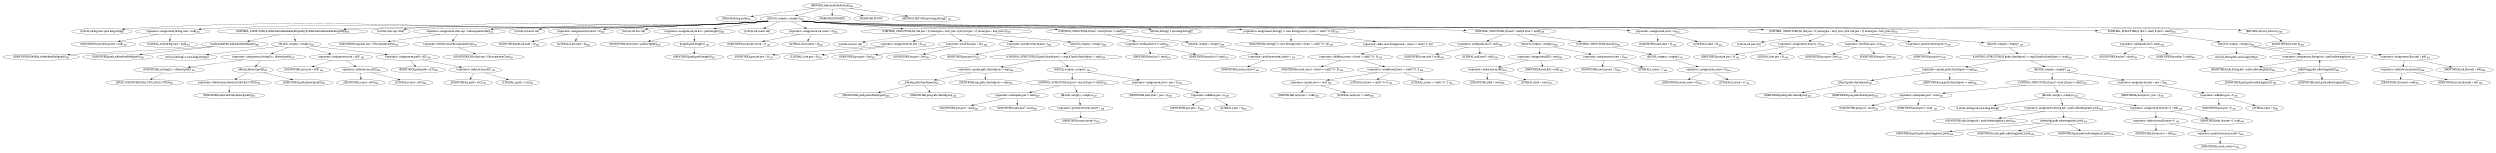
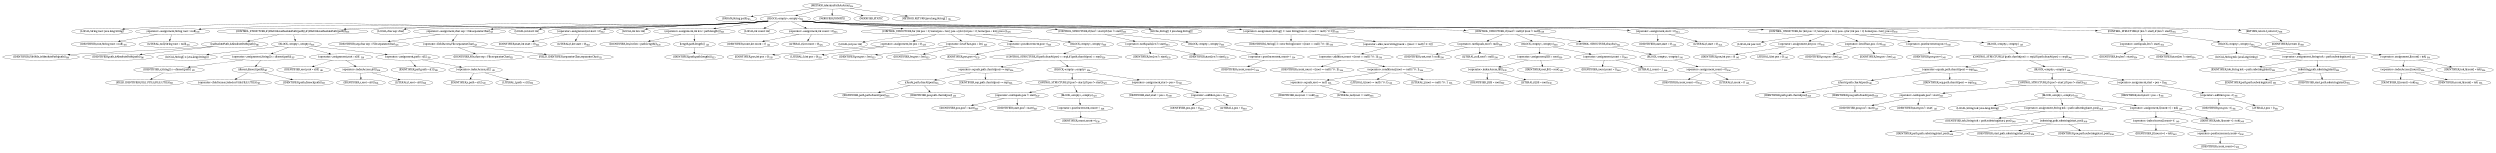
  digraph {
    fontname=Merriweather
    node [fontname=Merriweather]
    edge [fontname=Merriweather]
    n1 [label=<(METHOD,tokenizePathAsArray)<SUB>514</SUB>>]
    n2 [label=<(PARAM,String path)<SUB>514</SUB>>]
    n3 [label=<(BLOCK,&lt;empty&gt;,&lt;empty&gt;)<SUB>514</SUB>>]
    n4 [label=<(MODIFIER,PRIVATE)>]
    n5 [label=<(MODIFIER,STATIC)>]
    n6 [label=<(METHOD_RETURN,java.lang.String[])<SUB>514</SUB>>]
    n7 [label=<(LOCAL,String root: java.lang.String)>]
    n8 [label=<(&lt;operator&gt;.assignment,String root = null)<SUB>515</SUB>>]
    n9 [label=<(CONTROL_STRUCTURE,if (FileUtils.isAbsolutePath(path)),if (FileUtils.isAbsolutePath(path)))<SUB>516</SUB>>]
    n10 [label=<(LOCAL,char sep: char)>]
    n11 [label=<(&lt;operator&gt;.assignment,char sep = File.separatorChar)<SUB>521</SUB>>]
    n12 [label=<(LOCAL,int start: int)>]
    n13 [label=<(&lt;operator&gt;.assignment,int start = 0)<SUB>522</SUB>>]
    n14 [label=<(LOCAL,int len: int)>]
    n15 [label=<(&lt;operator&gt;.assignment,int len = path.length())<SUB>523</SUB>>]
    n16 [label=<(LOCAL,int count: int)>]
    n17 [label=<(&lt;operator&gt;.assignment,int count = 0)<SUB>524</SUB>>]
    n18 [label=<(CONTROL_STRUCTURE,for (int pos = 0; Some(pos &lt; len); pos++),for (int pos = 0; Some(pos &lt; len); pos++))<SUB>525</SUB>>]
    n19 [label=<(CONTROL_STRUCTURE,if (len != start),if (len != start))<SUB>533</SUB>>]
    n20 [label=<(LOCAL,String[] l: java.lang.String[])>]
    n21 [label=<(&lt;operator&gt;.assignment,String[] l = new String[count + ((root == null) ? 0 : 1)])<SUB>536</SUB>>]
    n22 [label=<(CONTROL_STRUCTURE,if (root != null),if (root != null))<SUB>538</SUB>>]
    n23 [label=<(&lt;operator&gt;.assignment,start = 0)<SUB>544</SUB>>]
    n24 [label=<(CONTROL_STRUCTURE,for (int pos = 0; Some(pos &lt; len); pos++),for (int pos = 0; Some(pos &lt; len); pos++))<SUB>545</SUB>>]
    n25 [label=<(CONTROL_STRUCTURE,if (len != start),if (len != start))<SUB>554</SUB>>]
    n26 [label=<(RETURN,return l;,return l;)<SUB>558</SUB>>]
    n27 [label=<(IDENTIFIER,root,String root = null)<SUB>515</SUB>>]
    n28 [label=<(LITERAL,null,String root = null)<SUB>515</SUB>>]
    n29 [label=<(isAbsolutePath,isAbsolutePath(path))<SUB>516</SUB>>]
    n30 [label=<(BLOCK,&lt;empty&gt;,&lt;empty&gt;)<SUB>516</SUB>>]
    n31 [label=<(IDENTIFIER,sep,char sep = File.separatorChar)<SUB>521</SUB>>]
    n32 [label=<(&lt;operator&gt;.fieldAccess,File.separatorChar)<SUB>521</SUB>>]
    n33 [label=<(IDENTIFIER,start,int start = 0)<SUB>522</SUB>>]
    n34 [label=<(LITERAL,0,int start = 0)<SUB>922</SUB>>]
    n35 [label=<(IDENTIFIER,len,int len = path.length())<SUB>523</SUB>>]
    n36 [label=<(length,path.length())<SUB>523</SUB>>]
    n37 [label=<(IDENTIFIER,count,int count = 0)<SUB>524</SUB>>]
    n38 [label=<(LITERAL,0,int count = 0)<SUB>524</SUB>>]
    n39 [label=<(LOCAL,int pos: int)>]
    n40 [label=<(&lt;operator&gt;.assignment,int pos = 0)<SUB>525</SUB>>]
    n41 [label=<(&lt;operator&gt;.lessThan,pos &lt; len)<SUB>525</SUB>>]
    n42 [label=<(&lt;operator&gt;.postIncrement,pos++)<SUB>525</SUB>>]
    n43 [label=<(BLOCK,&lt;empty&gt;,&lt;empty&gt;)<SUB>525</SUB>>]
    n44 [label=<(&lt;operator&gt;.notEquals,len != start)<SUB>533</SUB>>]
    n45 [label=<(BLOCK,&lt;empty&gt;,&lt;empty&gt;)<SUB>533</SUB>>]
    n46 [label=<(IDENTIFIER,l,String[] l = new String[count + ((root == null) ? 0 : 1)])<SUB>536</SUB>>]
    n47 [label=<(&lt;operator&gt;.alloc,new String[count + ((root == null) ? 0 : 1)])>]
    n48 [label=<(&lt;operator&gt;.notEquals,root != null)<SUB>538</SUB>>]
    n49 [label=<(BLOCK,&lt;empty&gt;,&lt;empty&gt;)<SUB>538</SUB>>]
    n50 [label=<(CONTROL_STRUCTURE,else,else)<SUB>541</SUB>>]
    n51 [label=<(IDENTIFIER,start,start = 0)<SUB>544</SUB>>]
    n52 [label=<(LITERAL,0,start = 0)<SUB>544</SUB>>]
    n53 [label=<(LOCAL,int pos: int)>]
    n54 [label=<(&lt;operator&gt;.assignment,int pos = 0)<SUB>545</SUB>>]
    n55 [label=<(&lt;operator&gt;.lessThan,pos &lt; len)<SUB>545</SUB>>]
    n56 [label=<(&lt;operator&gt;.postIncrement,pos++)<SUB>545</SUB>>]
    n57 [label=<(BLOCK,&lt;empty&gt;,&lt;empty&gt;)<SUB>545</SUB>>]
    n58 [label=<(&lt;operator&gt;.notEquals,len != start)<SUB>554</SUB>>]
    n59 [label=<(BLOCK,&lt;empty&gt;,&lt;empty&gt;)<SUB>554</SUB>>]
    n60 [label=<(IDENTIFIER,l,return l;)<SUB>558</SUB>>]
    n61 [label=<(IDENTIFIER,FileUtils,isAbsolutePath(path))<SUB>516</SUB>>]
    n62 [label=<(IDENTIFIER,path,isAbsolutePath(path))<SUB>516</SUB>>]
    n63 [label=<(LOCAL,String[] s: java.lang.String[])>]
    n64 [label=<(&lt;operator&gt;.assignment,String[] s = dissect(path))<SUB>517</SUB>>]
    n65 [label=<(&lt;operator&gt;.assignment,root = s[0])<SUB>518</SUB>>]
    n66 [label=<(&lt;operator&gt;.assignment,path = s[1])<SUB>519</SUB>>]
    n67 [label=<(IDENTIFIER,s,String[] s = dissect(path))<SUB>517</SUB>>]
    n68 [label=<(dissect,dissect(path))<SUB>517</SUB>>]
    n69 [label=<(IDENTIFIER,root,root = s[0])<SUB>518</SUB>>]
    n70 [label=<(&lt;operator&gt;.indexAccess,s[0])<SUB>518</SUB>>]
    n71 [label=<(IDENTIFIER,path,path = s[1])<SUB>519</SUB>>]
    n72 [label=<(&lt;operator&gt;.indexAccess,s[1])<SUB>519</SUB>>]
    n73 [label=<(FIELD_IDENTIFIER,FILE_UTILS,FILE_UTILS)<SUB>517</SUB>>]
    n74 [label=<(&lt;operator&gt;.fieldAccess,SelectorUtils.FILE_UTILS)<SUB>517</SUB>>]
    n75 [label=<(IDENTIFIER,path,dissect(path))<SUB>517</SUB>>]
-   n76 [label=<(IDENTIFIER,SelectorUtils,dissect(path))<SUB>517</SUB>>]
    n77 [label=<(IDENTIFIER,s,root = s[0])<SUB>518</SUB>>]
    n78 [label=<(LITERAL,0,root = s[0])<SUB>518</SUB>>]
    n79 [label=<(IDENTIFIER,s,path = s[1])<SUB>519</SUB>>]
    n80 [label=<(LITERAL,1,path = s[1])<SUB>519</SUB>>]
    n81 [label=<(IDENTIFIER,File,char sep = File.separatorChar)<SUB>521</SUB>>]
+   n82 [label=<(FIELD_IDENTIFIER,separatorChar,separatorChar)<SUB>521</SUB>>]
    n83 [label=<(IDENTIFIER,path,path.length())<SUB>523</SUB>>]
    n84 [label=<(IDENTIFIER,pos,int pos = 0)<SUB>525</SUB>>]
    n85 [label=<(LITERAL,0,int pos = 0)<SUB>525</SUB>>]
    n86 [label=<(IDENTIFIER,pos,pos &lt; len)<SUB>525</SUB>>]
    n87 [label=<(IDENTIFIER,len,pos &lt; len)<SUB>525</SUB>>]
    n88 [label=<(IDENTIFIER,pos,pos++)<SUB>525</SUB>>]
    n89 [label=<(CONTROL_STRUCTURE,if (path.charAt(pos) == sep),if (path.charAt(pos) == sep))<SUB>526</SUB>>]
    n90 [label=<(&lt;operator&gt;.equals,path.charAt(pos) == sep)<SUB>526</SUB>>]
    n91 [label=<(BLOCK,&lt;empty&gt;,&lt;empty&gt;)<SUB>526</SUB>>]
    n92 [label=<(charAt,path.charAt(pos))<SUB>526</SUB>>]
    n93 [label=<(IDENTIFIER,sep,path.charAt(pos) == sep)<SUB>526</SUB>>]
    n94 [label=<(CONTROL_STRUCTURE,if (pos != start),if (pos != start))<SUB>527</SUB>>]
    n95 [label=<(&lt;operator&gt;.assignment,start = pos + 1)<SUB>530</SUB>>]
    n96 [label=<(IDENTIFIER,path,path.charAt(pos))<SUB>526</SUB>>]
    n97 [label=<(IDENTIFIER,pos,path.charAt(pos))<SUB>526</SUB>>]
    n98 [label=<(&lt;operator&gt;.notEquals,pos != start)<SUB>527</SUB>>]
    n99 [label=<(BLOCK,&lt;empty&gt;,&lt;empty&gt;)<SUB>527</SUB>>]
    n100 [label=<(IDENTIFIER,start,start = pos + 1)<SUB>530</SUB>>]
    n101 [label=<(&lt;operator&gt;.addition,pos + 1)<SUB>530</SUB>>]
    n102 [label=<(IDENTIFIER,pos,pos != start)<SUB>527</SUB>>]
    n103 [label=<(IDENTIFIER,start,pos != start)<SUB>527</SUB>>]
    n104 [label=<(&lt;operator&gt;.postIncrement,count++)<SUB>528</SUB>>]
    n105 [label=<(IDENTIFIER,count,count++)<SUB>528</SUB>>]
    n106 [label=<(IDENTIFIER,pos,pos + 1)<SUB>530</SUB>>]
    n107 [label=<(LITERAL,1,pos + 1)<SUB>530</SUB>>]
    n108 [label=<(IDENTIFIER,len,len != start)<SUB>533</SUB>>]
    n109 [label=<(IDENTIFIER,start,len != start)<SUB>533</SUB>>]
    n110 [label=<(&lt;operator&gt;.postIncrement,count++)<SUB>534</SUB>>]
    n111 [label=<(IDENTIFIER,count,count++)<SUB>534</SUB>>]
    n112 [label=<(&lt;operator&gt;.addition,count + ((root == null) ? 0 : 1))<SUB>536</SUB>>]
    n113 [label=<(IDENTIFIER,count,count + ((root == null) ? 0 : 1))<SUB>536</SUB>>]
    n114 [label=<(&lt;operator&gt;.conditional,(root == null) ? 0 : 1)<SUB>536</SUB>>]
    n115 [label=<(&lt;operator&gt;.equals,root == null)<SUB>536</SUB>>]
    n116 [label=<(LITERAL,0,(root == null) ? 0 : 1)<SUB>536</SUB>>]
    n117 [label=<(LITERAL,1,(root == null) ? 0 : 1)<SUB>536</SUB>>]
    n118 [label=<(IDENTIFIER,root,root == null)<SUB>536</SUB>>]
    n119 [label=<(LITERAL,null,root == null)<SUB>536</SUB>>]
    n120 [label=<(IDENTIFIER,root,root != null)<SUB>538</SUB>>]
    n121 [label=<(LITERAL,null,root != null)<SUB>538</SUB>>]
    n122 [label=<(&lt;operator&gt;.assignment,l[0] = root)<SUB>539</SUB>>]
    n123 [label=<(&lt;operator&gt;.assignment,count = 1)<SUB>540</SUB>>]
    n124 [label=<(BLOCK,&lt;empty&gt;,&lt;empty&gt;)<SUB>541</SUB>>]
    n125 [label=<(&lt;operator&gt;.indexAccess,l[0])<SUB>539</SUB>>]
    n126 [label=<(IDENTIFIER,root,l[0] = root)<SUB>539</SUB>>]
    n127 [label=<(IDENTIFIER,count,count = 1)<SUB>540</SUB>>]
    n128 [label=<(LITERAL,1,count = 1)<SUB>546</SUB>>]
    n129 [label=<(IDENTIFIER,l,l[0] = root)<SUB>539</SUB>>]
    n130 [label=<(LITERAL,0,l[0] = root)<SUB>539</SUB>>]
    n131 [label=<(&lt;operator&gt;.assignment,count = 0)<SUB>542</SUB>>]
    n132 [label=<(IDENTIFIER,count,count = 0)<SUB>542</SUB>>]
    n133 [label=<(LITERAL,0,count = 0)<SUB>542</SUB>>]
    n134 [label=<(IDENTIFIER,pos,int pos = 0)<SUB>545</SUB>>]
    n135 [label=<(LITERAL,0,int pos = 0)<SUB>545</SUB>>]
    n136 [label=<(IDENTIFIER,pos,pos &lt; len)<SUB>545</SUB>>]
    n137 [label=<(IDENTIFIER,len,pos &lt; len)<SUB>545</SUB>>]
    n138 [label=<(IDENTIFIER,pos,pos++)<SUB>545</SUB>>]
    n139 [label=<(CONTROL_STRUCTURE,if (path.charAt(pos) == sep),if (path.charAt(pos) == sep))<SUB>546</SUB>>]
    n140 [label=<(&lt;operator&gt;.equals,path.charAt(pos) == sep)<SUB>546</SUB>>]
    n141 [label=<(BLOCK,&lt;empty&gt;,&lt;empty&gt;)<SUB>546</SUB>>]
    n142 [label=<(charAt,path.charAt(pos))<SUB>546</SUB>>]
    n143 [label=<(IDENTIFIER,sep,path.charAt(pos) == sep)<SUB>546</SUB>>]
    n144 [label=<(CONTROL_STRUCTURE,if (pos != start),if (pos != start))<SUB>547</SUB>>]
    n145 [label=<(&lt;operator&gt;.assignment,start = pos + 1)<SUB>551</SUB>>]
    n146 [label=<(IDENTIFIER,path,path.charAt(pos))<SUB>546</SUB>>]
    n147 [label=<(IDENTIFIER,pos,path.charAt(pos))<SUB>546</SUB>>]
    n148 [label=<(&lt;operator&gt;.notEquals,pos != start)<SUB>547</SUB>>]
    n149 [label=<(BLOCK,&lt;empty&gt;,&lt;empty&gt;)<SUB>547</SUB>>]
    n150 [label=<(IDENTIFIER,start,start = pos + 1)<SUB>551</SUB>>]
    n151 [label=<(&lt;operator&gt;.addition,pos + 1)<SUB>551</SUB>>]
    n152 [label=<(IDENTIFIER,pos,pos != start)<SUB>547</SUB>>]
    n153 [label=<(IDENTIFIER,start,pos != start)<SUB>547</SUB>>]
    n154 [label=<(LOCAL,String tok: java.lang.String)>]
    n155 [label=<(&lt;operator&gt;.assignment,String tok = path.substring(start, pos))<SUB>548</SUB>>]
    n156 [label=<(&lt;operator&gt;.assignment,l[count++] = tok)<SUB>549</SUB>>]
    n157 [label=<(IDENTIFIER,tok,String tok = path.substring(start, pos))<SUB>548</SUB>>]
    n158 [label=<(substring,path.substring(start, pos))<SUB>548</SUB>>]
    n159 [label=<(&lt;operator&gt;.indexAccess,l[count++])<SUB>549</SUB>>]
    n160 [label=<(IDENTIFIER,tok,l[count++] = tok)<SUB>549</SUB>>]
    n161 [label=<(IDENTIFIER,path,path.substring(start, pos))<SUB>548</SUB>>]
    n162 [label=<(IDENTIFIER,start,path.substring(start, pos))<SUB>528</SUB>>]
    n163 [label=<(IDENTIFIER,pos,path.substring(start, pos))<SUB>548</SUB>>]
    n164 [label=<(IDENTIFIER,l,l[count++] = tok)<SUB>549</SUB>>]
    n165 [label=<(&lt;operator&gt;.postIncrement,count++)<SUB>549</SUB>>]
    n166 [label=<(IDENTIFIER,count,count++)<SUB>549</SUB>>]
    n167 [label=<(IDENTIFIER,pos,pos + 1)<SUB>551</SUB>>]
    n168 [label=<(LITERAL,1,pos + 1)<SUB>551</SUB>>]
    n169 [label=<(IDENTIFIER,len,len != start)<SUB>554</SUB>>]
    n170 [label=<(IDENTIFIER,start,len != start)<SUB>554</SUB>>]
    n171 [label=<(LOCAL,String tok: java.lang.String)>]
    n172 [label=<(&lt;operator&gt;.assignment,String tok = path.substring(start))<SUB>555</SUB>>]
    n173 [label=<(&lt;operator&gt;.assignment,l[count] = tok)<SUB>556</SUB>>]
    n174 [label=<(IDENTIFIER,tok,String tok = path.substring(start))<SUB>555</SUB>>]
    n175 [label=<(substring,path.substring(start))<SUB>555</SUB>>]
    n176 [label=<(&lt;operator&gt;.indexAccess,l[count])<SUB>556</SUB>>]
    n177 [label=<(IDENTIFIER,tok,l[count] = tok)<SUB>556</SUB>>]
    n178 [label=<(IDENTIFIER,path,path.substring(start))<SUB>555</SUB>>]
    n179 [label=<(IDENTIFIER,start,path.substring(start))<SUB>555</SUB>>]
    n180 [label=<(IDENTIFIER,l,l[count] = tok)<SUB>556</SUB>>]
    n181 [label=<(IDENTIFIER,count,l[count] = tok)<SUB>556</SUB>>]
    n1 -> n2
    n1 -> n3
    n1 -> n4
    n1 -> n5
    n1 -> n6
    n3 -> n7
    n3 -> n8
    n3 -> n9
    n3 -> n10
    n3 -> n11
    n3 -> n12
    n3 -> n13
    n3 -> n14
    n3 -> n15
    n3 -> n16
    n3 -> n17
    n3 -> n18
    n3 -> n19
    n3 -> n20
    n3 -> n21
    n3 -> n22
    n3 -> n23
    n3 -> n24
    n3 -> n25
    n3 -> n26
    n8 -> n27
    n8 -> n28
    n9 -> n29
    n9 -> n30
    n11 -> n31
    n11 -> n32
    n13 -> n33
    n13 -> n34
    n15 -> n35
    n15 -> n36
    n17 -> n37
    n17 -> n38
    n18 -> n39
    n18 -> n40
    n18 -> n41
    n18 -> n42
    n18 -> n43
    n19 -> n44
    n19 -> n45
    n21 -> n46
    n21 -> n47
    n22 -> n48
    n22 -> n49
    n22 -> n50
    n23 -> n51
    n23 -> n52
    n24 -> n53
    n24 -> n54
    n24 -> n55
    n24 -> n56
    n24 -> n57
    n25 -> n58
    n25 -> n59
    n26 -> n60
    n29 -> n61
    n29 -> n62
    n30 -> n63
    n30 -> n64
    n30 -> n65
    n30 -> n66
    n32 -> n81
+   n32 -> n82
    n36 -> n83
    n40 -> n84
    n40 -> n85
    n41 -> n86
    n41 -> n87
    n42 -> n88
    n43 -> n89
    n44 -> n108
    n44 -> n109
    n45 -> n110
    n47 -> n112
    n48 -> n120
    n48 -> n121
    n49 -> n122
    n49 -> n123
    n50 -> n124
    n54 -> n134
    n54 -> n135
    n55 -> n136
    n55 -> n137
    n56 -> n138
    n57 -> n139
    n58 -> n169
    n58 -> n170
    n59 -> n171
    n59 -> n172
    n59 -> n173
    n64 -> n67
    n64 -> n68
    n65 -> n69
    n65 -> n70
    n66 -> n71
    n66 -> n72
    n67 -> n73
    n68 -> n74
    n68 -> n75
    n70 -> n77
    n70 -> n78
    n72 -> n79
    n72 -> n80
-   n74 -> n76
    n89 -> n90
    n89 -> n91
    n90 -> n92
    n90 -> n93
    n91 -> n94
    n91 -> n95
    n92 -> n96
    n92 -> n97
    n94 -> n98
    n94 -> n99
    n95 -> n100
    n95 -> n101
    n98 -> n102
    n98 -> n103
    n99 -> n104
    n101 -> n106
    n101 -> n107
    n104 -> n105
    n110 -> n111
    n112 -> n113
    n112 -> n114
    n114 -> n115
    n114 -> n116
    n114 -> n117
    n115 -> n118
    n115 -> n119
    n122 -> n125
    n122 -> n126
    n123 -> n127
    n123 -> n128
    n124 -> n131
    n125 -> n129
    n125 -> n130
    n131 -> n132
    n131 -> n133
    n139 -> n140
    n139 -> n141
    n140 -> n142
    n140 -> n143
    n141 -> n144
    n141 -> n145
    n142 -> n146
    n142 -> n147
    n144 -> n148
    n144 -> n149
    n145 -> n150
    n145 -> n151
    n148 -> n152
    n148 -> n153
    n149 -> n154
    n149 -> n155
    n149 -> n156
    n151 -> n167
    n151 -> n168
    n155 -> n157
    n155 -> n158
    n156 -> n159
    n156 -> n160
    n158 -> n161
    n158 -> n162
    n158 -> n163
    n159 -> n164
    n159 -> n165
    n165 -> n166
    n172 -> n174
-   n175 -> n172
+   n172 -> n175
    n173 -> n176
    n173 -> n177
    n175 -> n178
    n175 -> n179
    n176 -> n180
    n176 -> n181
  }
